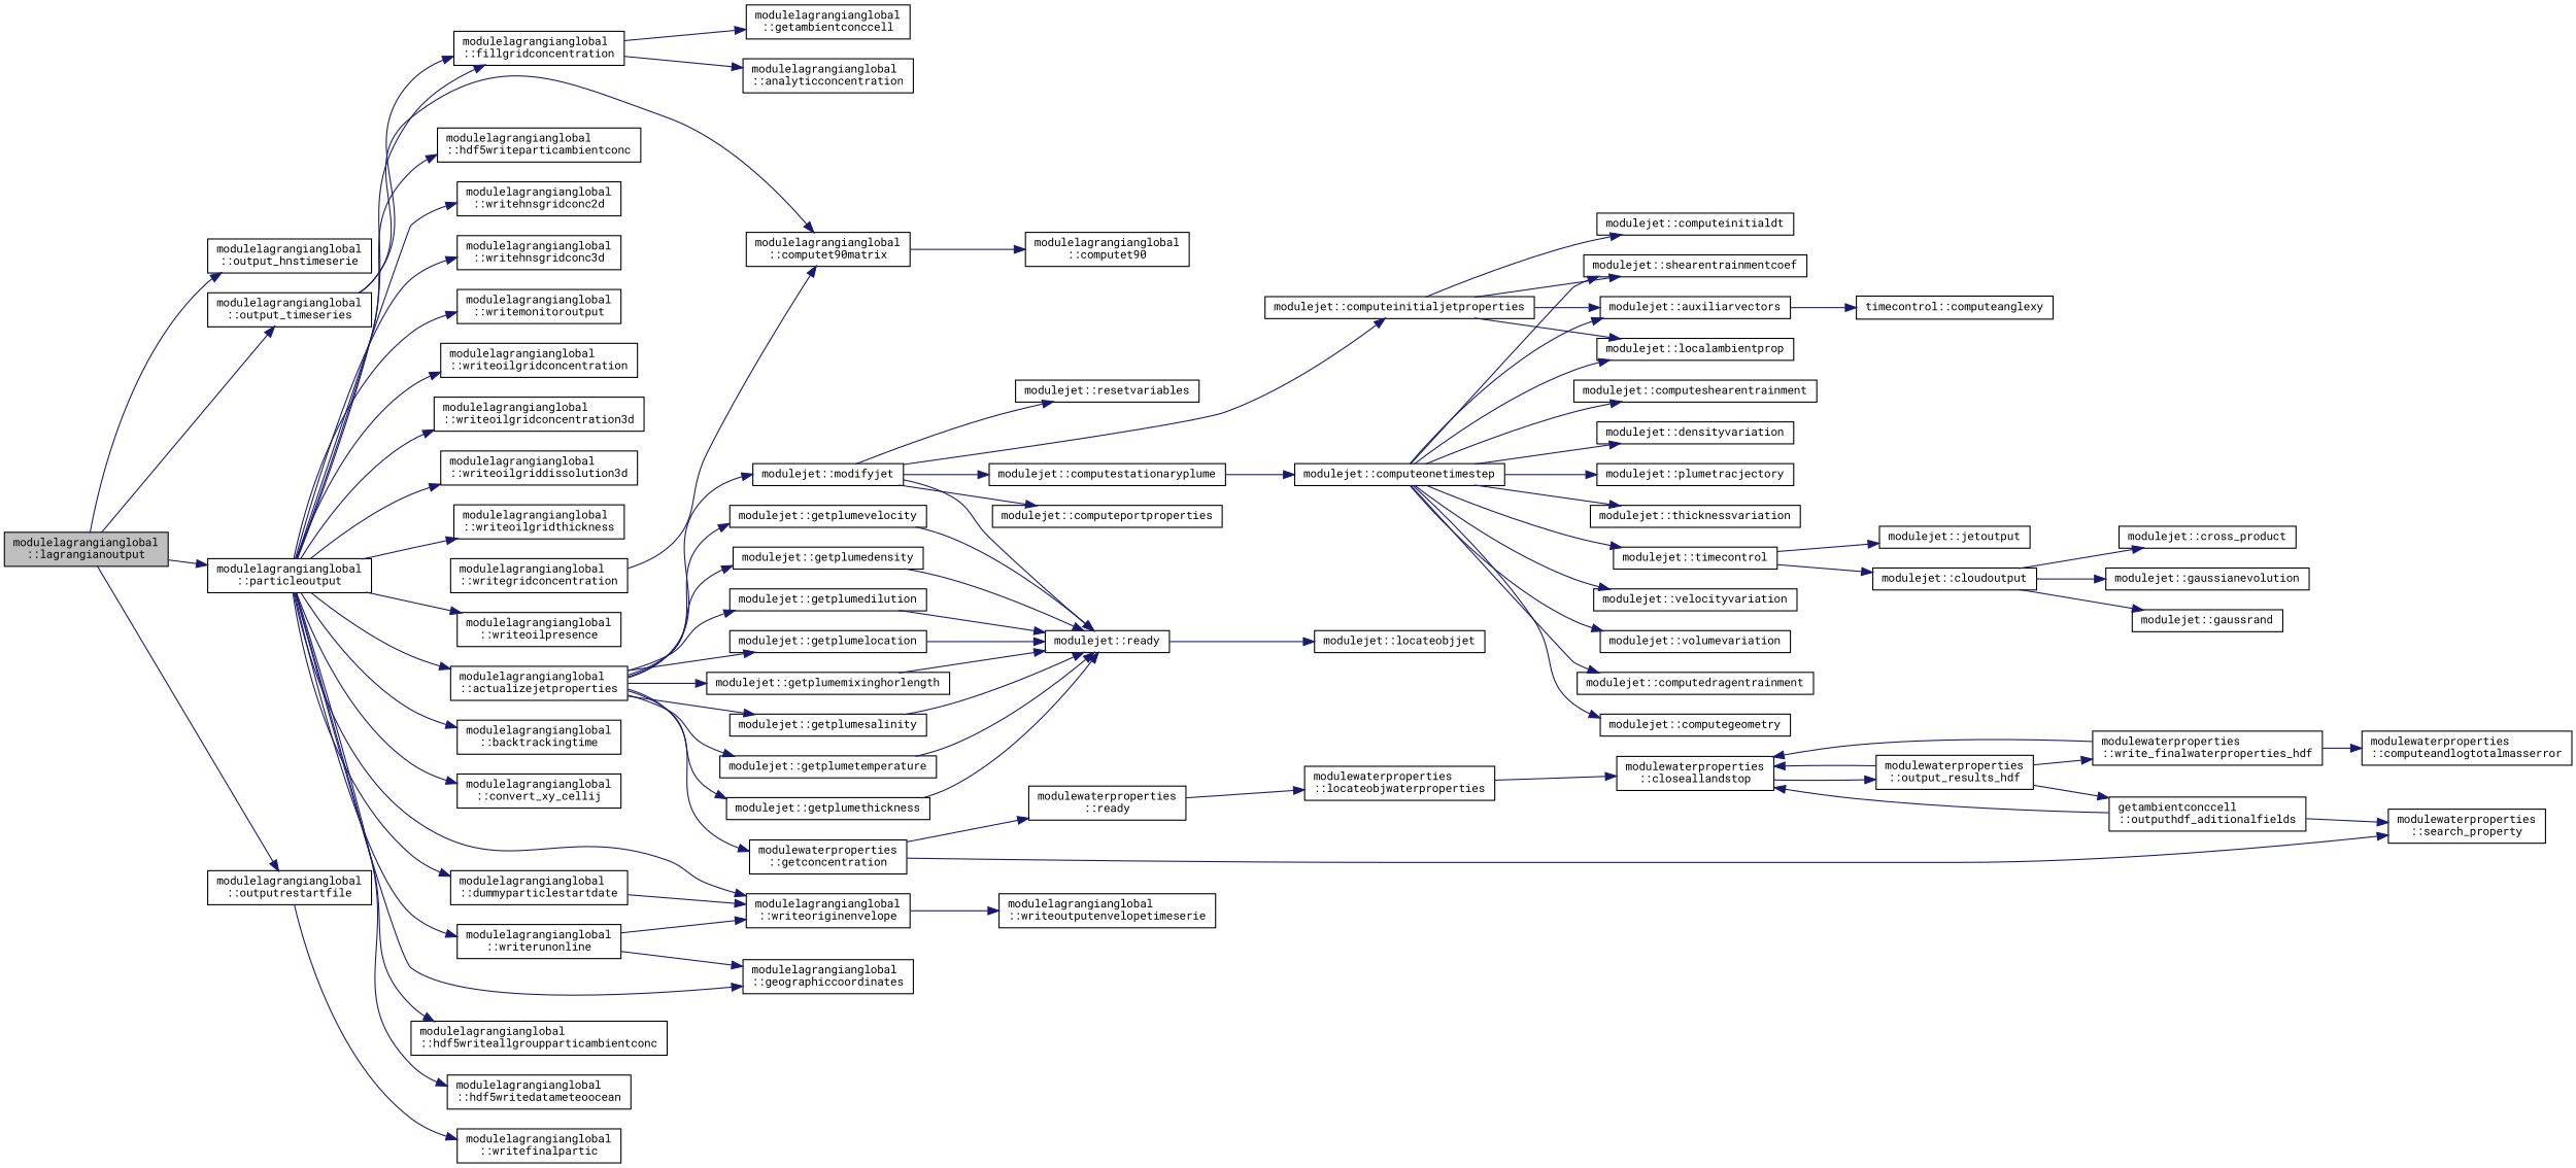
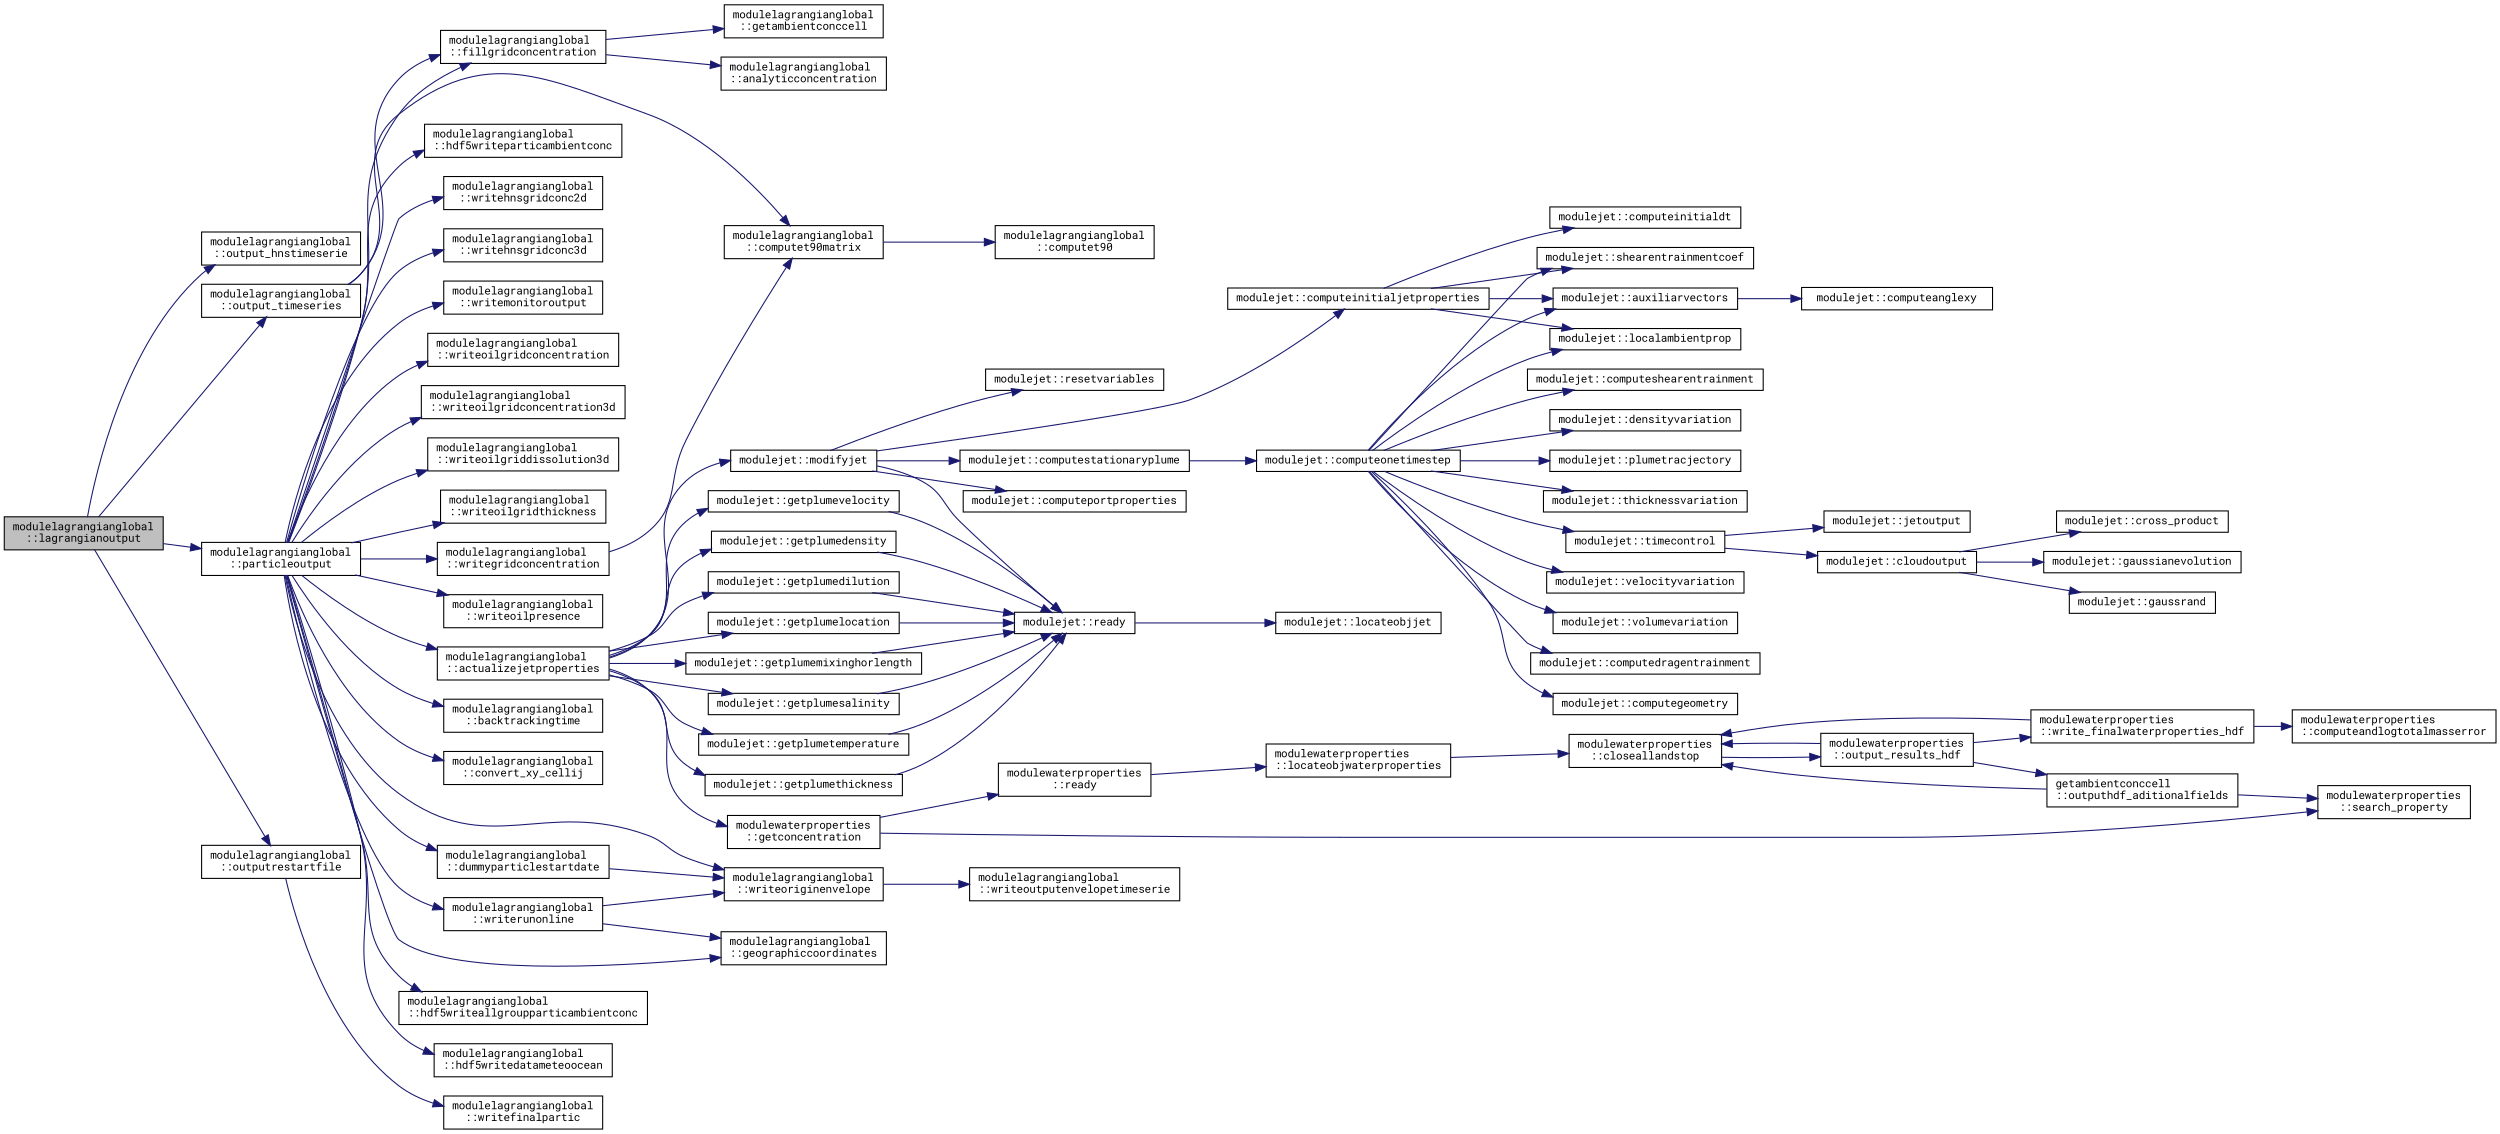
  digraph {
    fontname="Roboto Mono"
    rankdir=LR
    node [color=black fillcolor=white fontname="Roboto Mono" fontsize=10 shape=record style=filled]
    edge [color=midnightblue fontname="Roboto Mono" fontsize=10 labelfontname=Helvetica labelfontsize=10 style=solid]
    n1 [fillcolor=grey75 fontcolor=black height=0.2 label="modulelagrangianglobal\l::lagrangianoutput" width=0.4]
    n2 [height=0.2 label="modulelagrangianglobal\l::output_hnstimeserie" width=0.4]
    n3 [height=0.2 label="modulelagrangianglobal\l::output_timeseries" width=0.4]
    n4 [height=0.2 label="modulelagrangianglobal\l::outputrestartfile" width=0.4]
    n5 [height=0.2 label="modulelagrangianglobal\l::particleoutput" width=0.4]
    n6 [height=0.2 label="modulelagrangianglobal\l::computet90matrix" width=0.4]
    n7 [height=0.2 label="modulelagrangianglobal\l::fillgridconcentration" width=0.4]
    n8 [height=0.2 label="modulelagrangianglobal\l::writefinalpartic" width=0.4]
    n9 [height=0.2 label="modulelagrangianglobal\l::actualizejetproperties" width=0.4]
    n10 [height=0.2 label="modulelagrangianglobal\l::backtrackingtime" width=0.4]
    n11 [height=0.2 label="modulelagrangianglobal\l::convert_xy_cellij" width=0.4]
    n12 [height=0.2 label="modulelagrangianglobal\l::dummyparticlestartdate" width=0.4]
    n13 [height=0.2 label="modulelagrangianglobal\l::writeoriginenvelope" width=0.4]
    n14 [height=0.2 label="modulelagrangianglobal\l::geographiccoordinates" width=0.4]
    n15 [height=0.2 label="modulelagrangianglobal\l::hdf5writeallgroupparticambientconc" width=0.4]
    n16 [height=0.2 label="modulelagrangianglobal\l::hdf5writedatameteoocean" width=0.4]
    n17 [height=0.2 label="modulelagrangianglobal\l::hdf5writeparticambientconc" width=0.4]
    n18 [height=0.2 label="modulelagrangianglobal\l::writegridconcentration" width=0.4]
    n19 [height=0.2 label="modulelagrangianglobal\l::writehnsgridconc2d" width=0.4]
    n20 [height=0.2 label="modulelagrangianglobal\l::writehnsgridconc3d" width=0.4]
    n21 [height=0.2 label="modulelagrangianglobal\l::writemonitoroutput" width=0.4]
    n22 [height=0.2 label="modulelagrangianglobal\l::writeoilgridconcentration" width=0.4]
    n23 [height=0.2 label="modulelagrangianglobal\l::writeoilgridconcentration3d" width=0.4]
    n24 [height=0.2 label="modulelagrangianglobal\l::writeoilgriddissolution3d" width=0.4]
    n25 [height=0.2 label="modulelagrangianglobal\l::writeoilgridthickness" width=0.4]
    n26 [height=0.2 label="modulelagrangianglobal\l::writeoilpresence" width=0.4]
    n27 [height=0.2 label="modulelagrangianglobal\l::writerunonline" width=0.4]
    n28 [height=0.2 label="modulelagrangianglobal\l::computet90" width=0.4]
    n29 [height=0.2 label="modulelagrangianglobal\l::analyticconcentration" width=0.4]
    n30 [height=0.2 label="modulelagrangianglobal\l::getambientconccell" width=0.4]
    n31 [height=0.2 label="modulewaterproperties\l::getconcentration" width=0.4]
    n32 [height=0.2 label="modulejet::getplumedensity" width=0.4]
    n33 [height=0.2 label="modulejet::getplumedilution" width=0.4]
    n34 [height=0.2 label="modulejet::getplumelocation" width=0.4]
    n35 [height=0.2 label="modulejet::getplumemixinghorlength" width=0.4]
    n36 [height=0.2 label="modulejet::getplumesalinity" width=0.4]
    n37 [height=0.2 label="modulejet::getplumetemperature" width=0.4]
    n38 [height=0.2 label="modulejet::getplumethickness" width=0.4]
    n39 [height=0.2 label="modulejet::getplumevelocity" width=0.4]
    n40 [height=0.2 label="modulejet::modifyjet" width=0.4]
    n41 [height=0.2 label="modulelagrangianglobal\l::writeoutputenvelopetimeserie" width=0.4]
    n42 [height=0.2 label="modulewaterproperties\l::ready" width=0.4]
    n43 [height=0.2 label="modulewaterproperties\l::search_property" width=0.4]
    n44 [height=0.2 label="modulejet::ready" width=0.4]
    n45 [height=0.2 label="modulejet::computeinitialjetproperties" width=0.4]
    n46 [height=0.2 label="modulejet::computeportproperties" width=0.4]
    n47 [height=0.2 label="modulejet::computestationaryplume" width=0.4]
    n48 [height=0.2 label="modulejet::resetvariables" width=0.4]
    n49 [height=0.2 label="modulewaterproperties\l::locateobjwaterproperties" width=0.4]
    n50 [height=0.2 label="modulewaterproperties\l::closeallandstop" width=0.4]
    n51 [height=0.2 label="modulewaterproperties\l::output_results_hdf" width=0.4]
    n52 [height=0.2 label="getambientconccell\l::outputhdf_aditionalfields" width=0.4]
    n53 [height=0.2 label="modulewaterproperties\l::write_finalwaterproperties_hdf" width=0.4]
    n54 [height=0.2 label="modulewaterproperties\l::computeandlogtotalmasserror" width=0.4]
    n55 [height=0.2 label="modulejet::locateobjjet" width=0.4]
    n56 [height=0.2 label="modulejet::auxiliarvectors" width=0.4]
    n57 [height=0.2 label="modulejet::computeinitialdt" width=0.4]
    n58 [height=0.2 label="modulejet::localambientprop" width=0.4]
    n59 [height=0.2 label="modulejet::shearentrainmentcoef" width=0.4]
    n60 [height=0.2 label="modulejet::computeonetimestep" width=0.4]
-   n61 [height=0.2 label="timecontrol::computeanglexy" width=0.4]
+   n61 [height=0.2 label="modulejet::computeanglexy" width=0.4]
    n62 [height=0.2 label="modulejet::computedragentrainment" width=0.4]
    n63 [height=0.2 label="modulejet::computegeometry" width=0.4]
    n64 [height=0.2 label="modulejet::computeshearentrainment" width=0.4]
    n65 [height=0.2 label="modulejet::densityvariation" width=0.4]
    n66 [height=0.2 label="modulejet::plumetracjectory" width=0.4]
    n67 [height=0.2 label="modulejet::thicknessvariation" width=0.4]
    n68 [height=0.2 label="modulejet::timecontrol" width=0.4]
    n69 [height=0.2 label="modulejet::velocityvariation" width=0.4]
    n70 [height=0.2 label="modulejet::volumevariation" width=0.4]
    n71 [height=0.2 label="modulejet::cloudoutput" width=0.4]
    n72 [height=0.2 label="modulejet::jetoutput" width=0.4]
    n73 [height=0.2 label="modulejet::cross_product" width=0.4]
    n74 [height=0.2 label="modulejet::gaussianevolution" width=0.4]
    n75 [height=0.2 label="modulejet::gaussrand" width=0.4]
    n1 -> n2
    n1 -> n3
    n1 -> n4
    n1 -> n5
    n3 -> n6
    n3 -> n7
    n4 -> n8
    n5 -> n7
    n5 -> n9
    n5 -> n10
    n5 -> n11
    n5 -> n12
    n5 -> n13
    n5 -> n14
    n5 -> n15
    n5 -> n16
    n5 -> n17
+   n5 -> n18
    n5 -> n19
    n5 -> n20
    n5 -> n21
    n5 -> n22
    n5 -> n23
    n5 -> n24
    n5 -> n25
    n5 -> n26
    n5 -> n27
    n6 -> n28
    n7 -> n29
    n7 -> n30
    n9 -> n31
    n9 -> n32
    n9 -> n33
    n9 -> n34
    n9 -> n35
    n9 -> n36
    n9 -> n37
    n9 -> n38
    n9 -> n39
    n9 -> n40
    n12 -> n13
    n13 -> n41
    n18 -> n6
    n27 -> n13
    n27 -> n14
    n31 -> n42
    n31 -> n43
    n32 -> n44
    n33 -> n44
    n34 -> n44
    n35 -> n44
    n36 -> n44
    n37 -> n44
    n38 -> n44
    n39 -> n44
    n40 -> n44
    n40 -> n45
    n40 -> n46
    n40 -> n47
    n40 -> n48
    n42 -> n49
    n44 -> n55
    n45 -> n56
    n45 -> n57
    n45 -> n58
    n45 -> n59
    n47 -> n60
    n49 -> n50
    n50 -> n51
    n51 -> n50
    n51 -> n52
    n51 -> n53
    n52 -> n43
    n52 -> n50
    n53 -> n50
    n53 -> n54
    n56 -> n61
    n60 -> n56
    n60 -> n58
    n60 -> n59
    n60 -> n62
    n60 -> n63
    n60 -> n64
    n60 -> n65
    n60 -> n66
    n60 -> n67
    n60 -> n68
    n60 -> n69
    n60 -> n70
    n68 -> n71
    n68 -> n72
    n71 -> n73
    n71 -> n74
    n71 -> n75
  }
